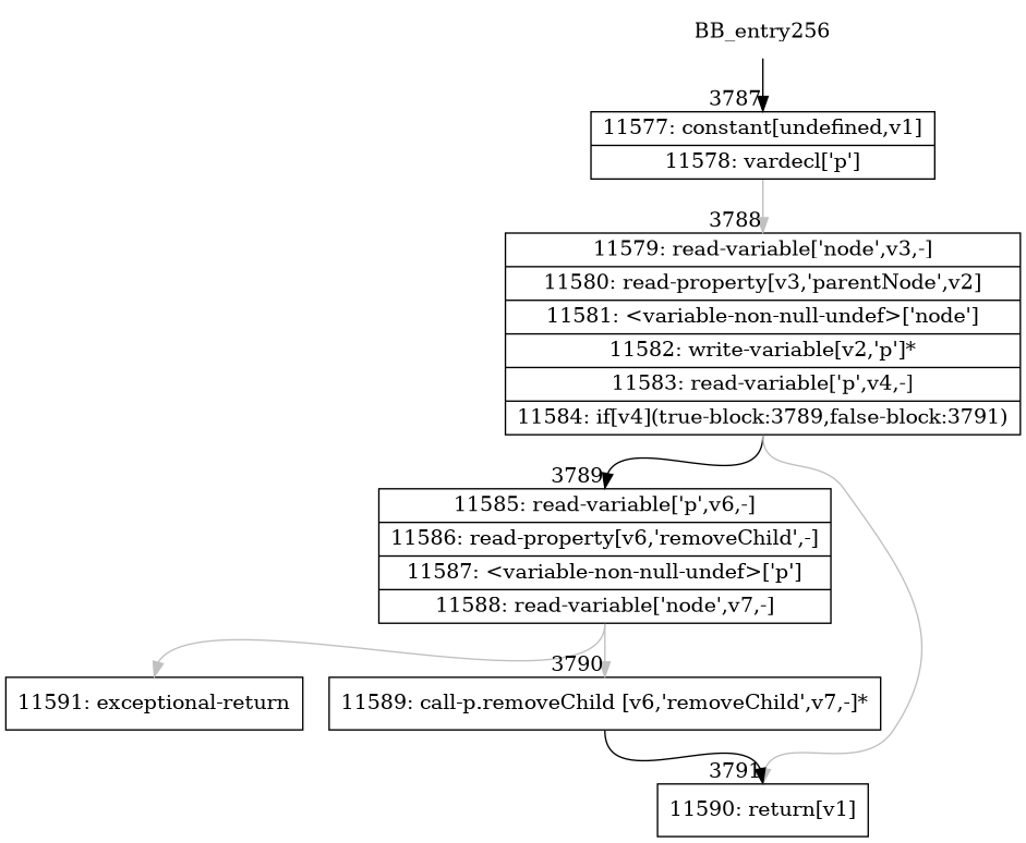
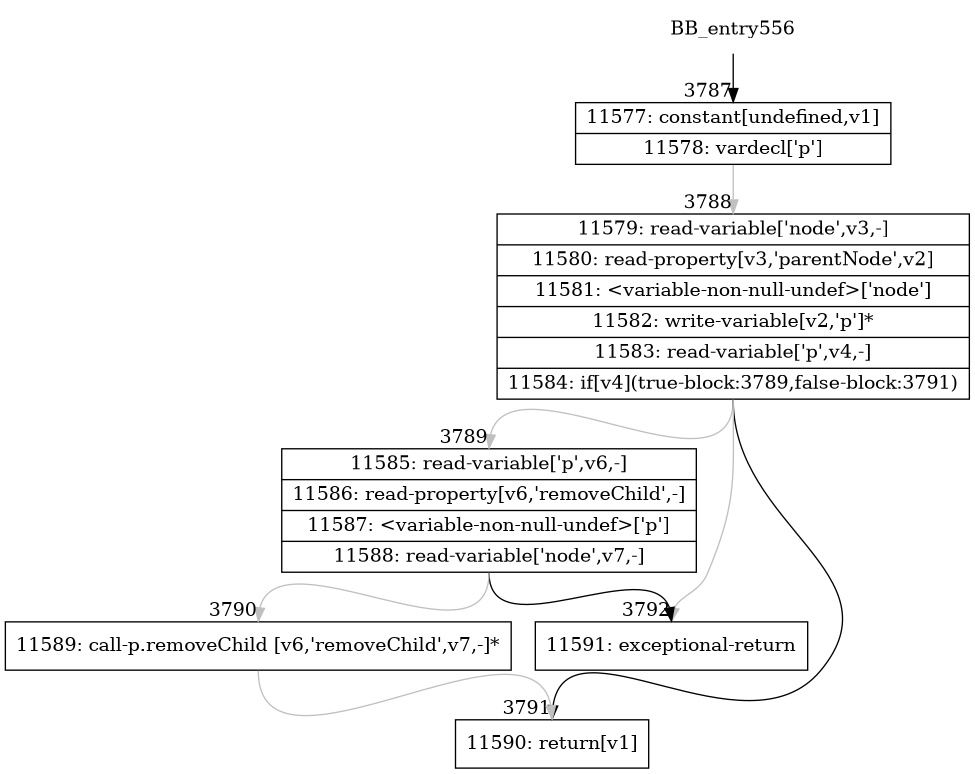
  digraph {
    rankdir=TD
    node [shape=record]
    edge [headport=n tailport=s]
-   BB_entry256 [shape=none]
+   BB_entry256 [shape=none label=BB_entry556]
    n2 [label="{11577: constant[undefined,v1]|11578: vardecl['p']}"]
    n3 [label="{11579: read-variable['node',v3,-]|11580: read-property[v3,'parentNode',v2]|11581: \<variable-non-null-undef\>['node']|11582: write-variable[v2,'p']*|11583: read-variable['p',v4,-]|11584: if[v4](true-block:3789,false-block:3791)}"]
    n4 [label="{11585: read-variable['p',v6,-]|11586: read-property[v6,'removeChild',-]|11587: \<variable-non-null-undef\>['p']|11588: read-variable['node',v7,-]}"]
    n5 [label="{11590: return[v1]}"]
    n6 [label="{11591: exceptional-return}"]
    n7 [label="{11589: call-p.removeChild [v6,'removeChild',v7,-]*}"]
    BB_entry256 -> n2 [headlabel="    3787"]
    n2 -> n3 [color=gray headlabel="      3788"]
-   n3 -> n4 [headlabel="      3789"]
-   n3 -> n5 [headlabel="      3791" color=gray]
-   n4 -> n6 [color=gray]
+   n3 -> n4 [headlabel="      3789" color=gray]
+   n3 -> n5 [headlabel="      3791"]
+   n3 -> n6 [color=gray headlabel="      3792"]
+   n4 -> n6 [color=black]
    n4 -> n7 [color=gray headlabel="      3790"]
-   n7 -> n5
+   n7 -> n5 [color=gray]
  }
